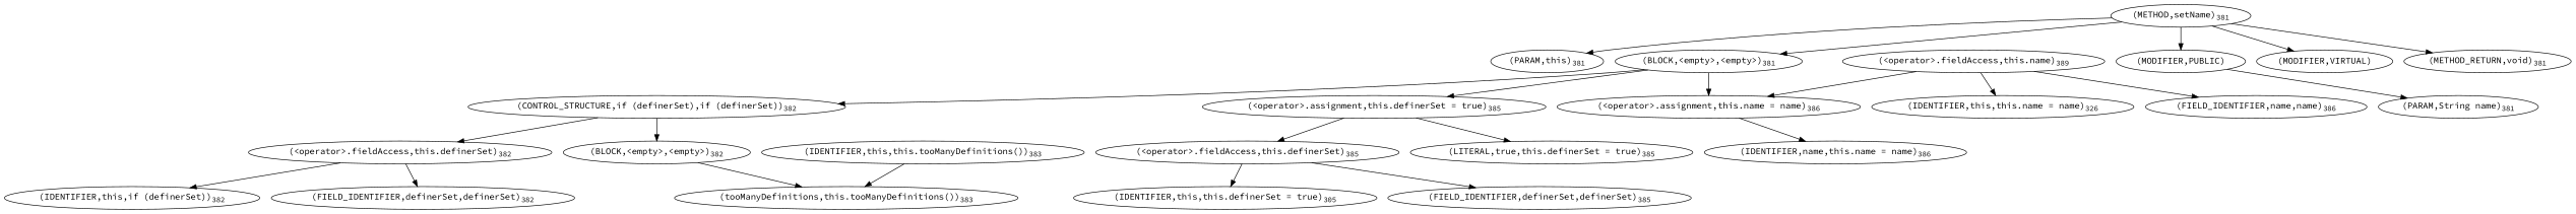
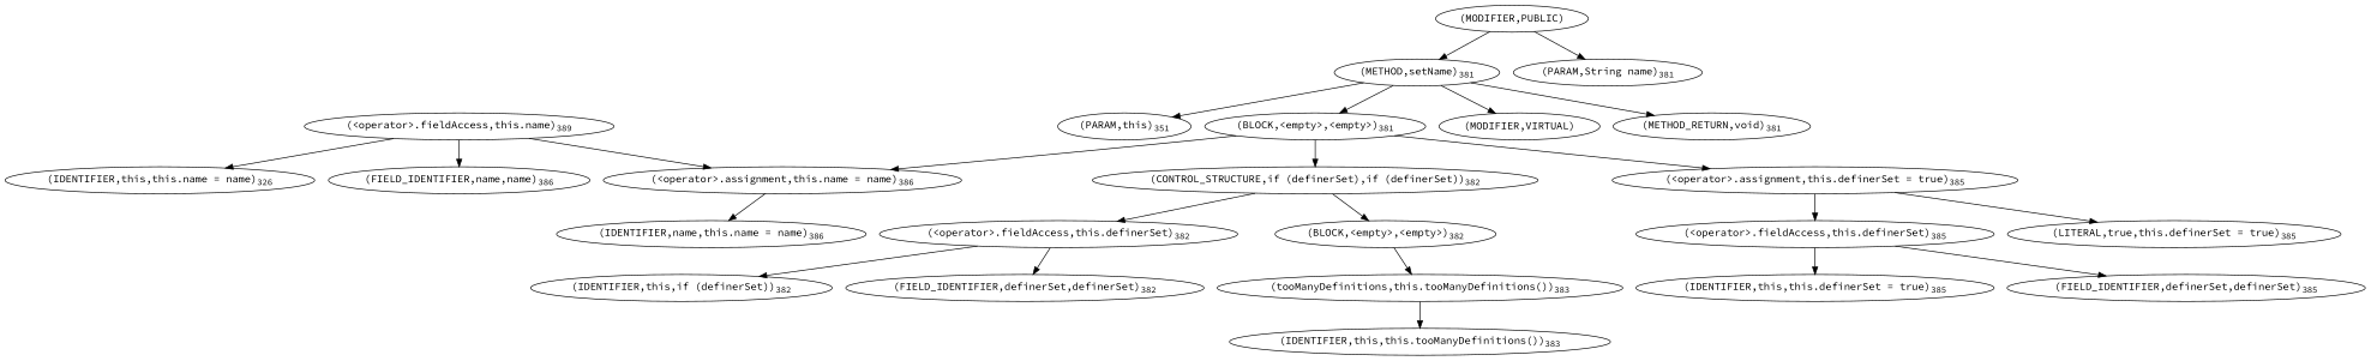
  digraph {
    fontname="Source Code Pro"
    node [fontname="Source Code Pro"]
    edge [fontname="Source Code Pro"]
    n1 [label=<(METHOD,setName)<SUB>381</SUB>>]
-   n2 [label=<(PARAM,this)<SUB>381</SUB>>]
+   n2 [label=<(PARAM,this)<SUB>351</SUB>>]
    n3 [label=<(BLOCK,&lt;empty&gt;,&lt;empty&gt;)<SUB>381</SUB>>]
    n4 [label=<(MODIFIER,PUBLIC)>]
    n5 [label=<(MODIFIER,VIRTUAL)>]
    n6 [label=<(METHOD_RETURN,void)<SUB>381</SUB>>]
    n7 [label=<(PARAM,String name)<SUB>381</SUB>>]
    n8 [label=<(CONTROL_STRUCTURE,if (definerSet),if (definerSet))<SUB>382</SUB>>]
    n9 [label=<(&lt;operator&gt;.assignment,this.definerSet = true)<SUB>385</SUB>>]
    n10 [label=<(&lt;operator&gt;.assignment,this.name = name)<SUB>386</SUB>>]
    n11 [label=<(&lt;operator&gt;.fieldAccess,this.definerSet)<SUB>382</SUB>>]
    n12 [label=<(BLOCK,&lt;empty&gt;,&lt;empty&gt;)<SUB>382</SUB>>]
    n13 [label=<(&lt;operator&gt;.fieldAccess,this.definerSet)<SUB>385</SUB>>]
    n14 [label=<(LITERAL,true,this.definerSet = true)<SUB>385</SUB>>]
    n15 [label=<(IDENTIFIER,name,this.name = name)<SUB>386</SUB>>]
    n16 [label=<(IDENTIFIER,this,if (definerSet))<SUB>382</SUB>>]
    n17 [label=<(FIELD_IDENTIFIER,definerSet,definerSet)<SUB>382</SUB>>]
    n18 [label=<(tooManyDefinitions,this.tooManyDefinitions())<SUB>383</SUB>>]
    n19 [label=<(IDENTIFIER,this,this.tooManyDefinitions())<SUB>383</SUB>>]
-   n20 [label=<(IDENTIFIER,this,this.definerSet = true)<SUB>305</SUB>>]
+   n20 [label=<(IDENTIFIER,this,this.definerSet = true)<SUB>385</SUB>>]
    n21 [label=<(FIELD_IDENTIFIER,definerSet,definerSet)<SUB>385</SUB>>]
    n22 [label=<(&lt;operator&gt;.fieldAccess,this.name)<SUB>389</SUB>>]
    n23 [label=<(IDENTIFIER,this,this.name = name)<SUB>326</SUB>>]
    n24 [label=<(FIELD_IDENTIFIER,name,name)<SUB>386</SUB>>]
    n1 -> n2
    n1 -> n3
-   n1 -> n4
+   n4 -> n1
    n1 -> n5
    n1 -> n6
    n3 -> n8
    n3 -> n9
    n3 -> n10
    n4 -> n7
    n8 -> n11
    n8 -> n12
    n9 -> n13
    n9 -> n14
    n10 -> n15
    n11 -> n16
    n11 -> n17
    n12 -> n18
    n13 -> n20
    n13 -> n21
-   n19 -> n18
+   n18 -> n19
    n22 -> n10
    n22 -> n23
    n22 -> n24
  }
